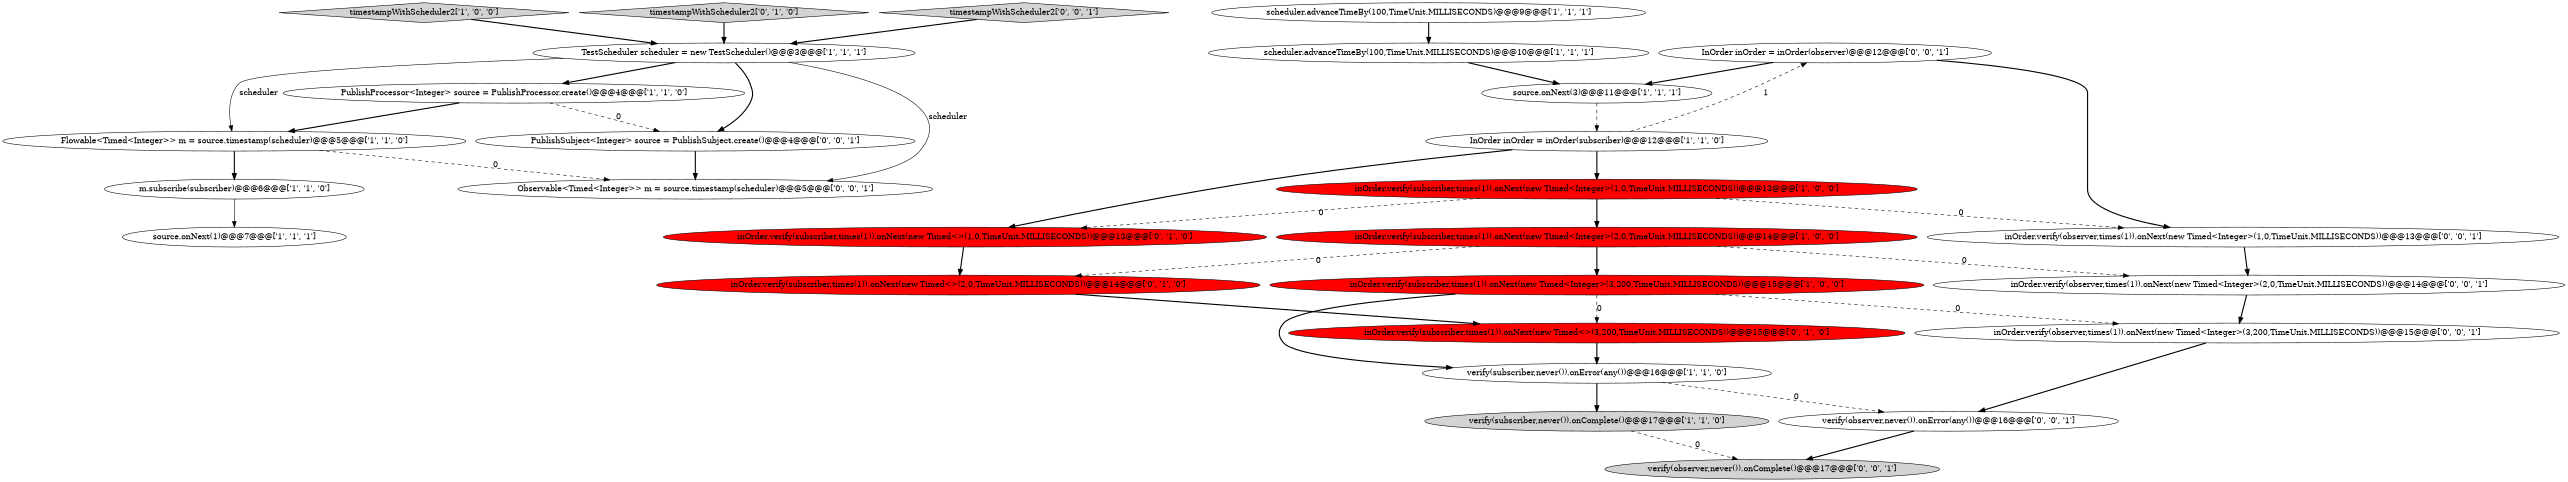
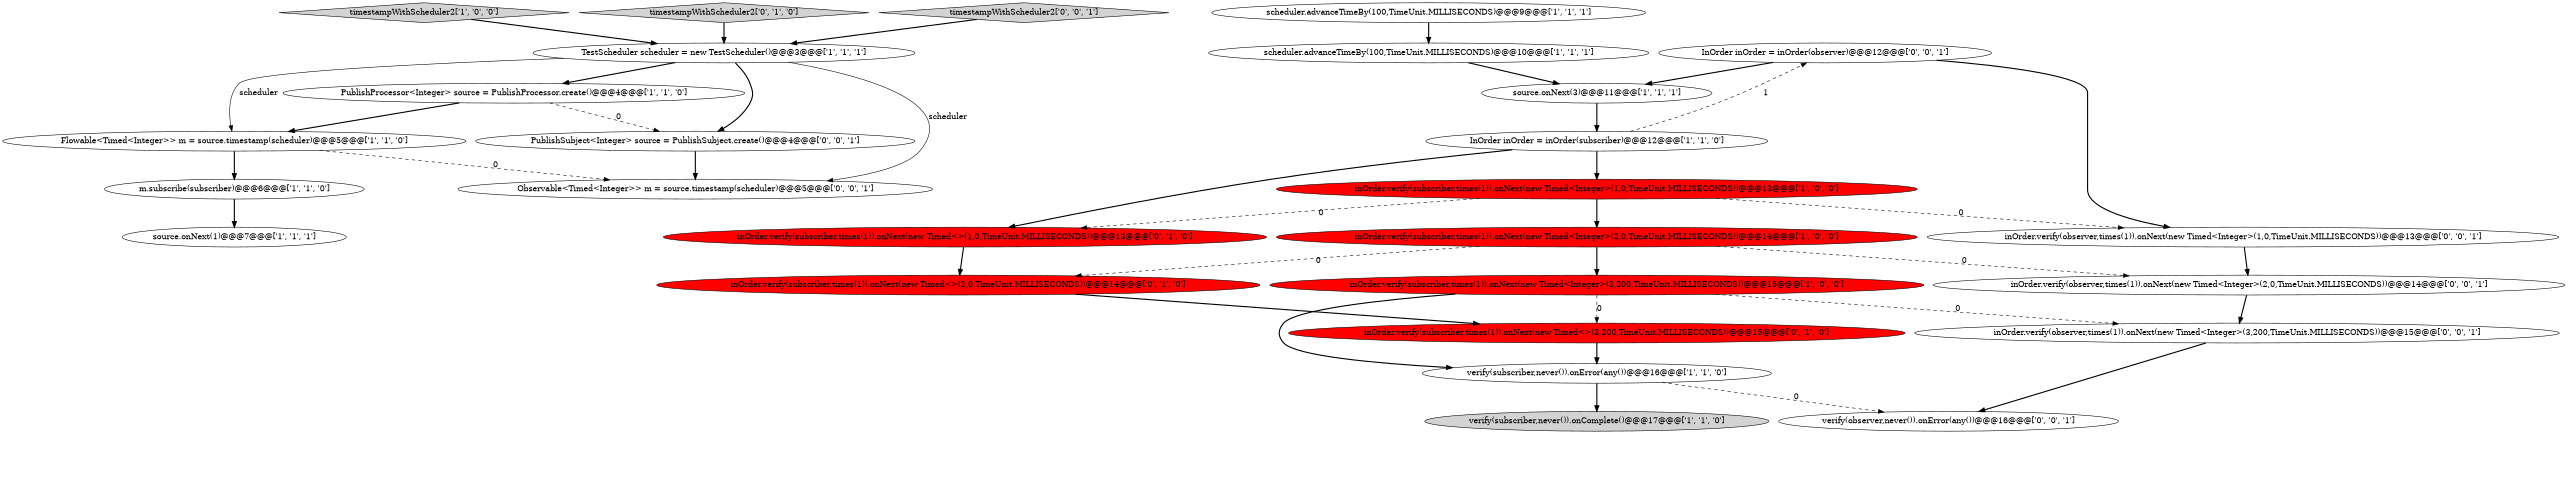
  digraph {
    node [fillcolor=white shape=ellipse style=filled]
    edge [style=bold]
    n1 [fillcolor=lightgray label="timestampWithScheduler2['1', '0', '0']" shape=diamond]
    n2 [label="TestScheduler scheduler = new TestScheduler()@@@3@@@['1', '1', '1']"]
    n3 [label="Flowable<Timed<Integer>> m = source.timestamp(scheduler)@@@5@@@['1', '1', '0']"]
    n4 [label="Observable<Timed<Integer>> m = source.timestamp(scheduler)@@@5@@@['0', '0', '1']"]
    n5 [label="PublishSubject<Integer> source = PublishSubject.create()@@@4@@@['0', '0', '1']"]
    n6 [label="PublishProcessor<Integer> source = PublishProcessor.create()@@@4@@@['1', '1', '0']"]
    n7 [fillcolor=lightgray label="timestampWithScheduler2['0', '1', '0']" shape=diamond]
    n8 [label="inOrder.verify(observer,times(1)).onNext(new Timed<Integer>(3,200,TimeUnit.MILLISECONDS))@@@15@@@['0', '0', '1']"]
    n9 [label="verify(observer,never()).onError(any())@@@16@@@['0', '0', '1']"]
-   n10 [fillcolor=lightgray label="verify(observer,never()).onComplete()@@@17@@@['0', '0', '1']"]
    n11 [label="m.subscribe(subscriber)@@@6@@@['1', '1', '0']"]
    n12 [label="source.onNext(1)@@@7@@@['1', '1', '1']"]
    n13 [label="InOrder inOrder = inOrder(observer)@@@12@@@['0', '0', '1']"]
    n14 [label="inOrder.verify(observer,times(1)).onNext(new Timed<Integer>(1,0,TimeUnit.MILLISECONDS))@@@13@@@['0', '0', '1']"]
    n15 [label="source.onNext(3)@@@11@@@['1', '1', '1']"]
    n16 [label="inOrder.verify(observer,times(1)).onNext(new Timed<Integer>(2,0,TimeUnit.MILLISECONDS))@@@14@@@['0', '0', '1']"]
    n17 [fillcolor=red label="inOrder.verify(subscriber,times(1)).onNext(new Timed<>(2,0,TimeUnit.MILLISECONDS))@@@14@@@['0', '1', '0']"]
    n18 [fillcolor=red label="inOrder.verify(subscriber,times(1)).onNext(new Timed<>(3,200,TimeUnit.MILLISECONDS))@@@15@@@['0', '1', '0']"]
    n19 [label="verify(subscriber,never()).onError(any())@@@16@@@['1', '1', '0']"]
    n20 [fillcolor=lightgray label="verify(subscriber,never()).onComplete()@@@17@@@['1', '1', '0']"]
    n21 [fillcolor=red label="inOrder.verify(subscriber,times(1)).onNext(new Timed<Integer>(3,200,TimeUnit.MILLISECONDS))@@@15@@@['1', '0', '0']"]
    n22 [fillcolor=red label="inOrder.verify(subscriber,times(1)).onNext(new Timed<Integer>(2,0,TimeUnit.MILLISECONDS))@@@14@@@['1', '0', '0']"]
    n23 [label="InOrder inOrder = inOrder(subscriber)@@@12@@@['1', '1', '0']"]
    n24 [fillcolor=red label="inOrder.verify(subscriber,times(1)).onNext(new Timed<>(1,0,TimeUnit.MILLISECONDS))@@@13@@@['0', '1', '0']"]
    n25 [fillcolor=red label="inOrder.verify(subscriber,times(1)).onNext(new Timed<Integer>(1,0,TimeUnit.MILLISECONDS))@@@13@@@['1', '0', '0']"]
    n26 [label="scheduler.advanceTimeBy(100,TimeUnit.MILLISECONDS)@@@9@@@['1', '1', '1']"]
    n27 [label="scheduler.advanceTimeBy(100,TimeUnit.MILLISECONDS)@@@10@@@['1', '1', '1']"]
    n28 [fillcolor=lightgray label="timestampWithScheduler2['0', '0', '1']" shape=diamond]
    n1 -> n2
    n2 -> n3 [label=scheduler style=solid]
    n2 -> n4 [label=scheduler style=solid]
    n2 -> n5
    n2 -> n6
    n3 -> n4 [label=0 style=dashed]
    n3 -> n11
    n5 -> n4
    n6 -> n3
    n6 -> n5 [label=0 style=dashed]
    n7 -> n2
    n8 -> n9
-   n9 -> n10
-   n11 -> n12 [style=solid]
+   n11 -> n12
    n13 -> n14
    n13 -> n15
    n14 -> n16
-   n15 -> n23 [style=dashed]
+   n15 -> n23
    n16 -> n8
    n17 -> n18
    n18 -> n19
    n19 -> n9 [label=0 style=dashed]
    n19 -> n20
-   n20 -> n10 [label=0 style=dashed]
    n21 -> n8 [label=0 style=dashed]
    n21 -> n18 [label=0 style=dashed]
    n21 -> n19
    n22 -> n16 [label=0 style=dashed]
    n22 -> n17 [label=0 style=dashed]
    n22 -> n21
    n23 -> n13 [label=1 style=dashed]
    n23 -> n24
    n23 -> n25
    n24 -> n17
    n25 -> n14 [label=0 style=dashed]
    n25 -> n22
    n25 -> n24 [label=0 style=dashed]
    n26 -> n27
    n27 -> n15
    n28 -> n2
  }
